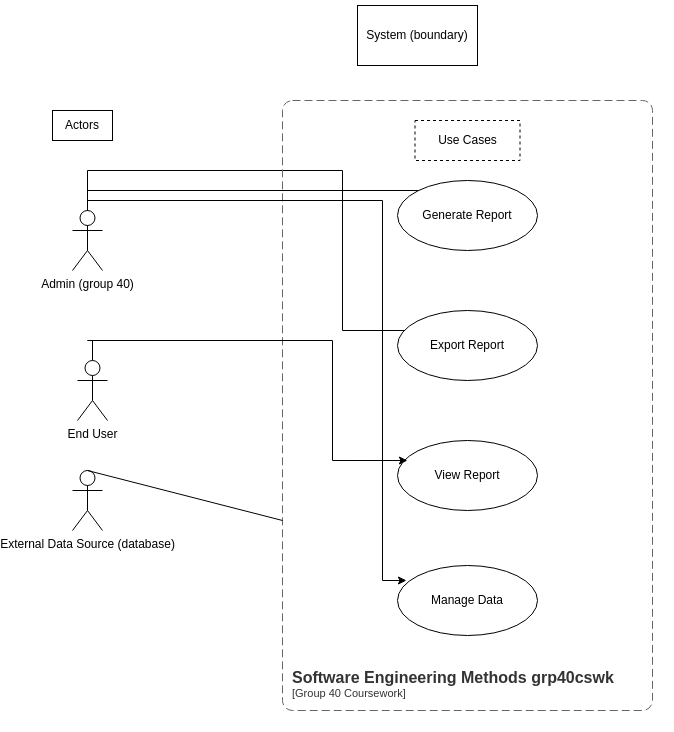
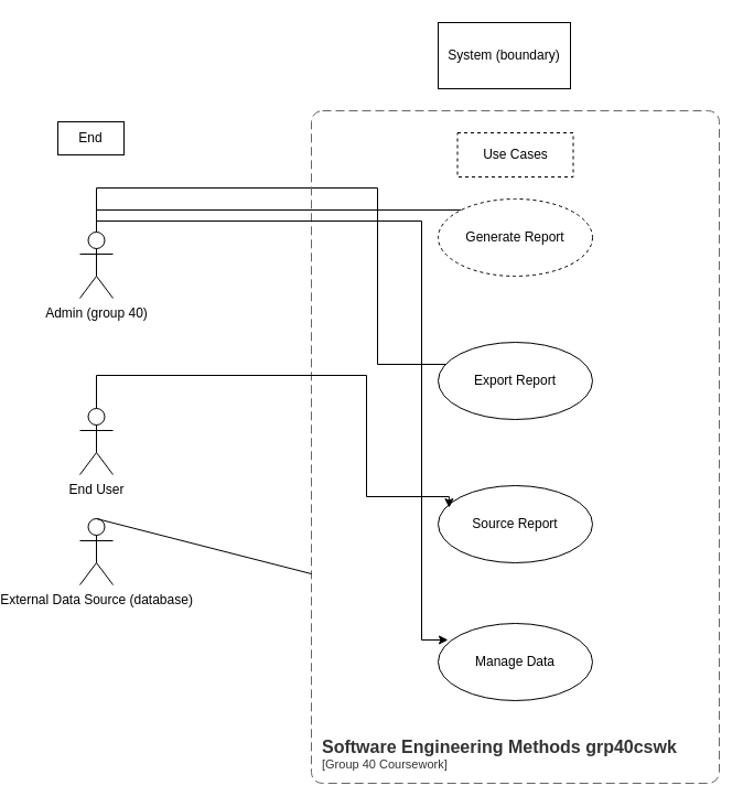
  <mxCell id="0" />
  <mxCell id="1" parent="0" />
  <mxCell id="2" style="edgeStyle=orthogonalEdgeStyle;rounded=0;orthogonalLoop=1;jettySize=auto;html=1;exitX=0.5;exitY=0.5;exitDx=0;exitDy=0;exitPerimeter=0;entryX=0;entryY=0.5;entryDx=0;entryDy=0;" edge="1" parent="1" source="4" target="8"><mxGeometry relative="1" as="geometry"><Array as="points"><mxPoint x="400" y="190" /></Array></mxGeometry></mxCell>
  <mxCell id="3" style="edgeStyle=orthogonalEdgeStyle;rounded=0;orthogonalLoop=1;jettySize=auto;html=1;exitX=0.5;exitY=0;exitDx=0;exitDy=0;exitPerimeter=0;" edge="1" parent="1" source="4"><mxGeometry relative="1" as="geometry"><mxPoint x="399.5" y="330" as="targetPoint" /><mxPoint x="259.5" y="190" as="sourcePoint" /><Array as="points"><mxPoint x="55" y="170" /><mxPoint x="310" y="170" /><mxPoint x="310" y="330" /></Array></mxGeometry></mxCell>
  <mxCell id="4" value="Admin (group 40)" style="shape=umlActor;verticalLabelPosition=bottom;verticalAlign=top;html=1;outlineConnect=0;" vertex="1" parent="1"><mxGeometry x="40" y="210" width="30" height="60" as="geometry" /></mxCell>
- <mxCell id="5" value="&lt;div&gt;End User&lt;br&gt;&lt;/div&gt;" style="shape=umlActor;verticalLabelPosition=bottom;verticalAlign=top;html=1;outlineConnect=0;" vertex="1" parent="1"><mxGeometry x="45" y="360" width="30" height="60" as="geometry" /></mxCell>
+ <mxCell id="5" value="&lt;div&gt;End User&lt;br&gt;&lt;/div&gt;" style="shape=umlActor;verticalLabelPosition=bottom;verticalAlign=top;html=1;outlineConnect=0;" vertex="1" parent="1"><mxGeometry x="40" y="370" width="30" height="60" as="geometry" /></mxCell>
  <mxCell id="6" value="External Data Source (database)" style="shape=umlActor;verticalLabelPosition=bottom;verticalAlign=top;html=1;outlineConnect=0;" vertex="1" parent="1"><mxGeometry x="40" y="470" width="30" height="60" as="geometry" /></mxCell>
  <mxCell id="7" value="&lt;font style=&quot;font-size: 16px&quot;&gt;&lt;b&gt;&lt;div style=&quot;text-align: left&quot;&gt;Software Engineering Methods grp40cswk&lt;/div&gt;&lt;/b&gt;&lt;/font&gt;&lt;div style=&quot;text-align: left&quot;&gt;[Group 40 Coursework]&lt;/div&gt;" style="rounded=1;fontSize=11;whiteSpace=wrap;html=1;dashed=1;arcSize=20;fillColor=none;strokeColor=#666666;fontColor=#333333;labelBackgroundColor=none;align=left;verticalAlign=bottom;labelBorderColor=none;spacingTop=0;spacing=10;dashPattern=8 4;metaEdit=1;rotatable=0;perimeter=rectanglePerimeter;noLabel=0;labelPadding=0;allowArrows=0;connectable=0;expand=0;recursiveResize=0;editable=1;pointerEvents=0;absoluteArcSize=1;points=[[0.25,0,0],[0.5,0,0],[0.75,0,0],[1,0.25,0],[1,0.5,0],[1,0.75,0],[0.75,1,0],[0.5,1,0],[0.25,1,0],[0,0.75,0],[0,0.5,0],[0,0.25,0]];" vertex="1" parent="1"><mxGeometry x="250" y="100" width="370" height="610" as="geometry" /></mxCell>
- <mxCell id="8" value="Generate Report" style="ellipse;whiteSpace=wrap;html=1;" vertex="1" parent="1"><mxGeometry x="365" y="180" width="140" height="70" as="geometry" /></mxCell>
+ <mxCell id="8" value="Generate Report" style="ellipse;whiteSpace=wrap;html=1;dashed=1;" vertex="1" parent="1"><mxGeometry x="365" y="180" width="140" height="70" as="geometry" /></mxCell>
  <mxCell id="9" value="Export Report" style="ellipse;whiteSpace=wrap;html=1;" vertex="1" parent="1"><mxGeometry x="365" y="310" width="140" height="70" as="geometry" /></mxCell>
- <mxCell id="10" value="&lt;div&gt;View Report&lt;/div&gt;" style="ellipse;whiteSpace=wrap;html=1;" vertex="1" parent="1"><mxGeometry x="365" y="440" width="140" height="70" as="geometry" /></mxCell>
+ <mxCell id="10" value="&lt;div&gt;Source Report&lt;/div&gt;" style="ellipse;whiteSpace=wrap;html=1;" vertex="1" parent="1"><mxGeometry x="365" y="440" width="140" height="70" as="geometry" /></mxCell>
  <mxCell id="11" value="&lt;div&gt;Manage Data&lt;/div&gt;" style="ellipse;whiteSpace=wrap;html=1;" vertex="1" parent="1"><mxGeometry x="365" y="565" width="140" height="70" as="geometry" /></mxCell>
  <mxCell id="12" style="edgeStyle=orthogonalEdgeStyle;rounded=0;orthogonalLoop=1;jettySize=auto;html=1;entryX=0.064;entryY=0.214;entryDx=0;entryDy=0;entryPerimeter=0;" edge="1" parent="1" source="4" target="11"><mxGeometry relative="1" as="geometry"><mxPoint x="400" y="600" as="targetPoint" /><Array as="points"><mxPoint x="55" y="200" /><mxPoint x="350" y="200" /><mxPoint x="350" y="580" /></Array></mxGeometry></mxCell>
  <mxCell id="13" style="edgeStyle=orthogonalEdgeStyle;rounded=0;orthogonalLoop=1;jettySize=auto;html=1;entryX=0.071;entryY=0.286;entryDx=0;entryDy=0;entryPerimeter=0;exitX=0.5;exitY=0;exitDx=0;exitDy=0;exitPerimeter=0;" edge="1" parent="1" source="5" target="10"><mxGeometry relative="1" as="geometry"><Array as="points"><mxPoint x="55" y="340" /><mxPoint x="300" y="340" /><mxPoint x="300" y="450" /></Array></mxGeometry></mxCell>
  <mxCell id="14" value="" style="edgeStyle=none;html=1;endArrow=none;verticalAlign=bottom;rounded=0;exitX=0.5;exitY=0;exitDx=0;exitDy=0;exitPerimeter=0;" edge="1" parent="1" source="6"><mxGeometry width="160" relative="1" as="geometry"><mxPoint x="70" y="549.5" as="sourcePoint" /><mxPoint x="250" y="520" as="targetPoint" /></mxGeometry></mxCell>
- <mxCell id="15" value="&lt;div&gt;Actors&lt;/div&gt;" style="rounded=0;whiteSpace=wrap;html=1;" vertex="1" parent="1"><mxGeometry x="20" y="110" width="60" height="30" as="geometry" /></mxCell>
- <mxCell id="16" value="&lt;div&gt;System (boundary)&lt;/div&gt;" style="rounded=0;whiteSpace=wrap;html=1;" vertex="1" parent="1"><mxGeometry x="325" y="5" width="120" height="60" as="geometry" /></mxCell>
+ <mxCell id="15" value="&lt;div&gt;End&lt;/div&gt;" style="rounded=0;whiteSpace=wrap;html=1;" vertex="1" parent="1"><mxGeometry x="20" y="110" width="60" height="30" as="geometry" /></mxCell>
+ <mxCell id="16" value="&lt;div&gt;System (boundary)&lt;/div&gt;" style="rounded=0;whiteSpace=wrap;html=1;" vertex="1" parent="1"><mxGeometry x="365" y="20" width="120" height="60" as="geometry" /></mxCell>
  <mxCell id="17" value="Use Cases" style="rounded=0;whiteSpace=wrap;html=1;dashed=1;" vertex="1" parent="1"><mxGeometry x="382.5" y="120" width="105" height="40" as="geometry" /></mxCell>
